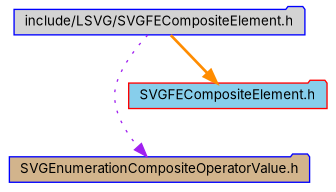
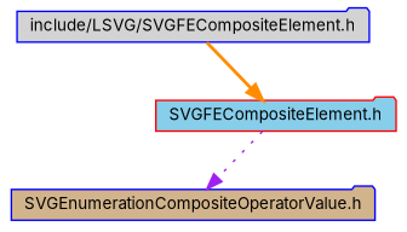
  digraph {
    fontname=Inter
    node [color=blue fontname=Inter fontsize=10 shape=folder style=filled]
    edge [fontname=Inter fontsize=10 labelfontname=Helvetica labelfontsize=10]
    n1 [fillcolor=lightgrey fontcolor=black height=0.2 label="include/LSVG/SVGFECompositeElement.h" width=0.4]
    n2 [fillcolor=tan height=0.2 label="SVGEnumerationCompositeOperatorValue.h" width=0.4]
    n3 [color=red fillcolor=skyblue height=0.2 label="SVGFECompositeElement.h" width=0.4]
-   n1 -> n2 [color=purple style=dotted]
+   n3 -> n2 [color=purple style=dotted]
    n1 -> n3 [color=darkorange style=bold]
  }
